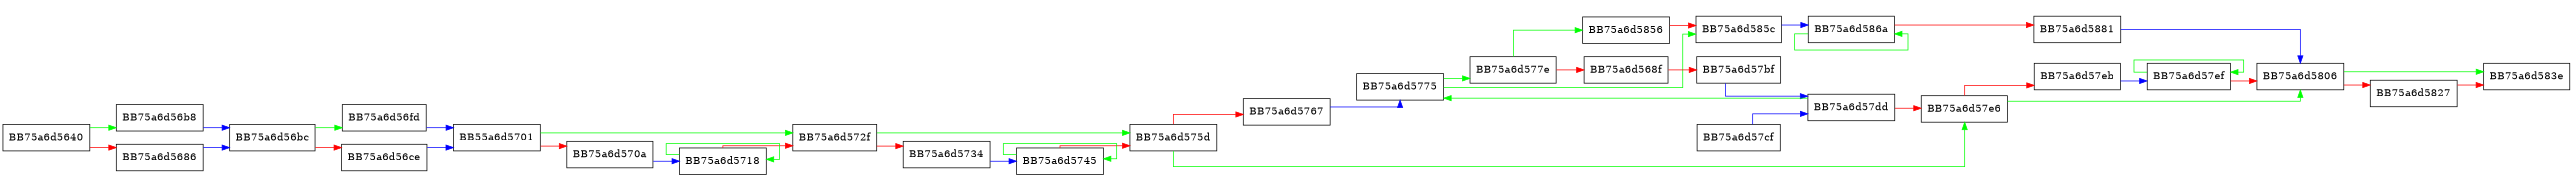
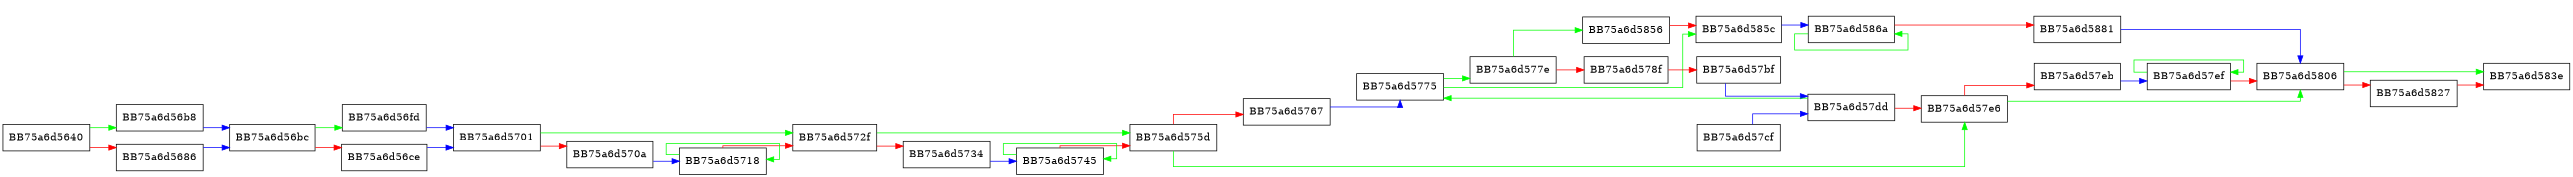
  digraph {
    rankdir=LR
    splines=ortho
    node [shape=box]
    edge [color=red]
    BB75a6d5640
    BB75a6d56b8
    BB75a6d5686
    BB75a6d56bc
    BB75a6d56fd
    BB75a6d56ce
-   BB75a6d5701 [label=BB55a6d5701]
+   BB75a6d5701
    BB75a6d572f
    BB75a6d570a
    BB75a6d575d
    BB75a6d5734
    BB75a6d5718
    BB75a6d57e6
    BB75a6d5767
    BB75a6d5745
    BB75a6d5806
    BB75a6d57eb
    BB75a6d5775
    BB75a6d583e
    BB75a6d5827
    BB75a6d57ef
    BB75a6d585c
    BB75a6d577e
    BB75a6d586a
    BB75a6d5856
-   BB75a6d578f [label=BB75a6d568f]
+   BB75a6d578f
    BB75a6d5881
    BB75a6d57bf
    BB75a6d57cf
    BB75a6d57dd
    BB75a6d5640 -> BB75a6d56b8 [color=green]
    BB75a6d5640 -> BB75a6d5686
    BB75a6d56b8 -> BB75a6d56bc [color=blue]
    BB75a6d5686 -> BB75a6d56bc [color=blue]
    BB75a6d56bc -> BB75a6d56fd [color=green]
    BB75a6d56bc -> BB75a6d56ce
    BB75a6d56fd -> BB75a6d5701 [color=blue]
    BB75a6d56ce -> BB75a6d5701 [color=blue]
    BB75a6d5701 -> BB75a6d572f [color=green]
    BB75a6d5701 -> BB75a6d570a
    BB75a6d572f -> BB75a6d575d [color=green]
    BB75a6d572f -> BB75a6d5734
    BB75a6d570a -> BB75a6d5718 [color=blue]
    BB75a6d575d -> BB75a6d57e6 [color=green]
    BB75a6d575d -> BB75a6d5767
    BB75a6d5734 -> BB75a6d5745 [color=blue]
    BB75a6d5718 -> BB75a6d572f
    BB75a6d5718 -> BB75a6d5718 [color=green]
    BB75a6d57e6 -> BB75a6d5806 [color=green]
    BB75a6d57e6 -> BB75a6d57eb
    BB75a6d5767 -> BB75a6d5775 [color=blue]
    BB75a6d5745 -> BB75a6d575d
    BB75a6d5745 -> BB75a6d5745 [color=green]
    BB75a6d5806 -> BB75a6d583e [color=green]
    BB75a6d5806 -> BB75a6d5827
    BB75a6d57eb -> BB75a6d57ef [color=blue]
    BB75a6d5775 -> BB75a6d585c [color=green]
    BB75a6d5775 -> BB75a6d577e [color=green]
    BB75a6d5827 -> BB75a6d583e
    BB75a6d57ef -> BB75a6d5806
    BB75a6d57ef -> BB75a6d57ef [color=green]
    BB75a6d585c -> BB75a6d586a [color=blue]
    BB75a6d577e -> BB75a6d5856 [color=green]
    BB75a6d577e -> BB75a6d578f
    BB75a6d586a -> BB75a6d586a [color=green]
    BB75a6d586a -> BB75a6d5881
    BB75a6d5856 -> BB75a6d585c
    BB75a6d578f -> BB75a6d57bf
    BB75a6d5881 -> BB75a6d5806 [color=blue]
    BB75a6d57bf -> BB75a6d57dd [color=blue]
    BB75a6d57cf -> BB75a6d57dd [color=blue]
    BB75a6d57dd -> BB75a6d57e6
    BB75a6d57dd -> BB75a6d5775 [color=green]
  }
